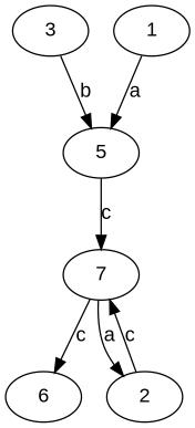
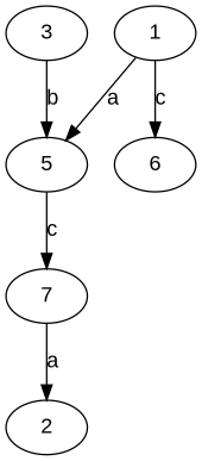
  strict digraph {
    fontname="Liberation Sans"
    node [fontname="Liberation Sans"]
    edge [fontname="Liberation Sans"]
    n1 [label=3]
    5
    7
    1
    6
    2
    n1 -> 5 [label=b]
    5 -> 7 [label=c]
    7 -> 2 [label=a]
    1 -> 5 [label=a]
-   7 -> 6 [label=c]
-   2 -> 7 [label=c]
+   1 -> 6 [label=c]
  }
